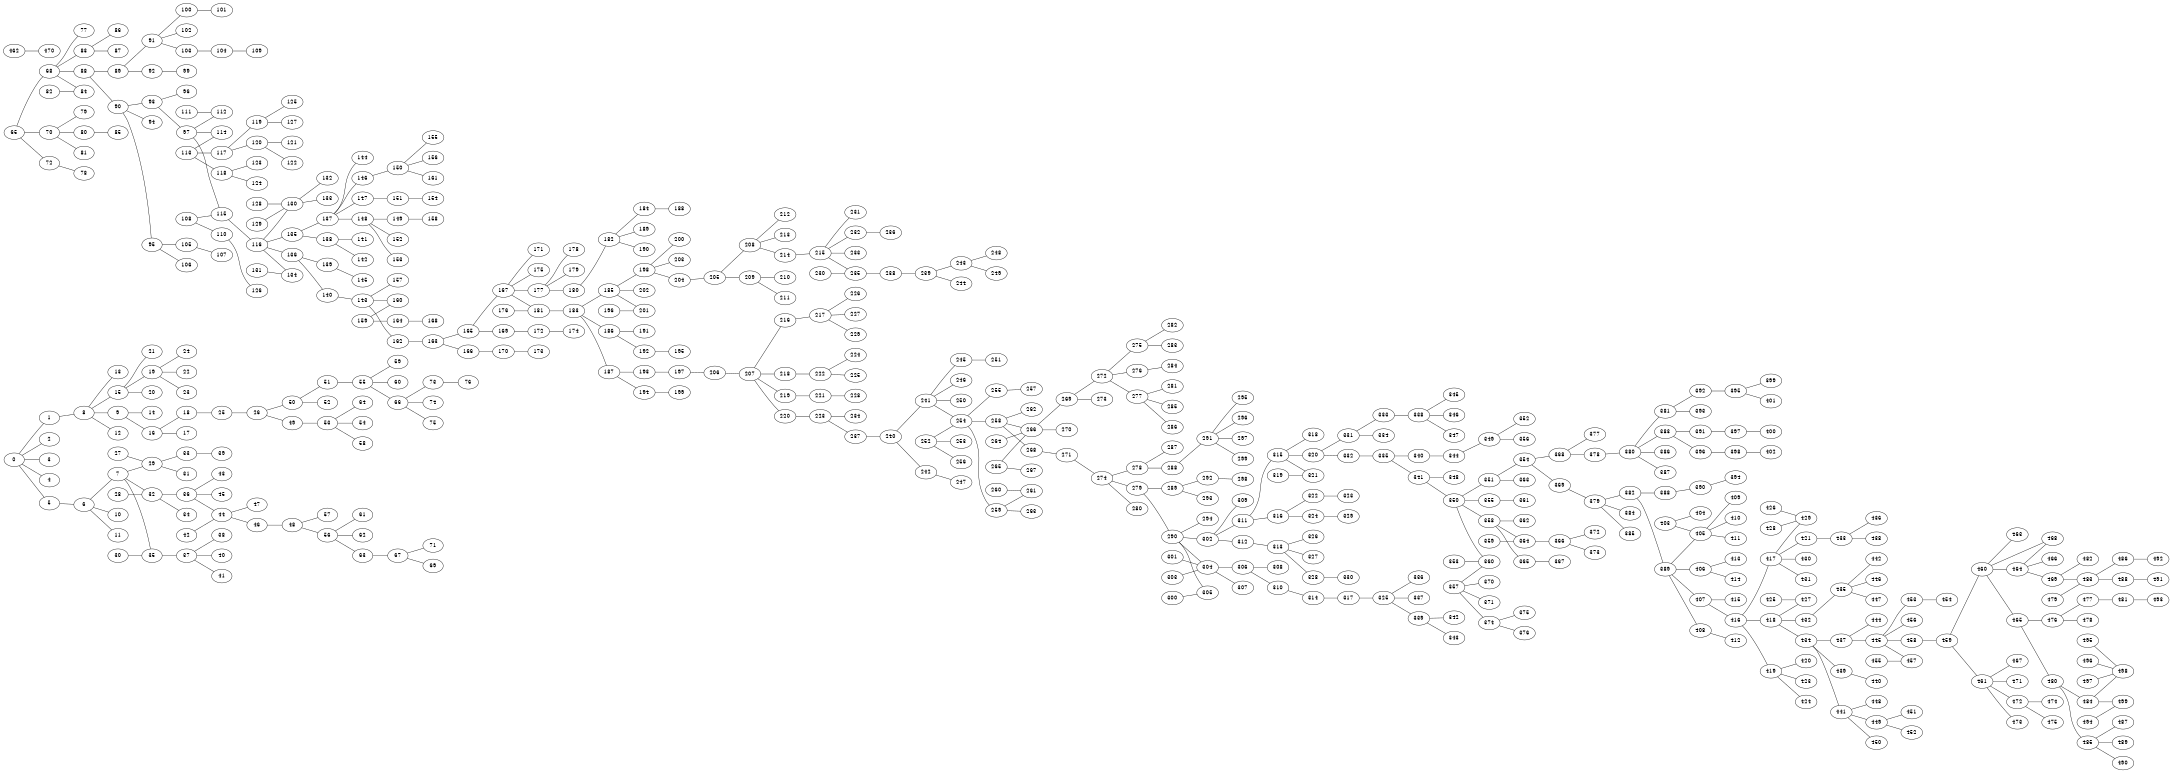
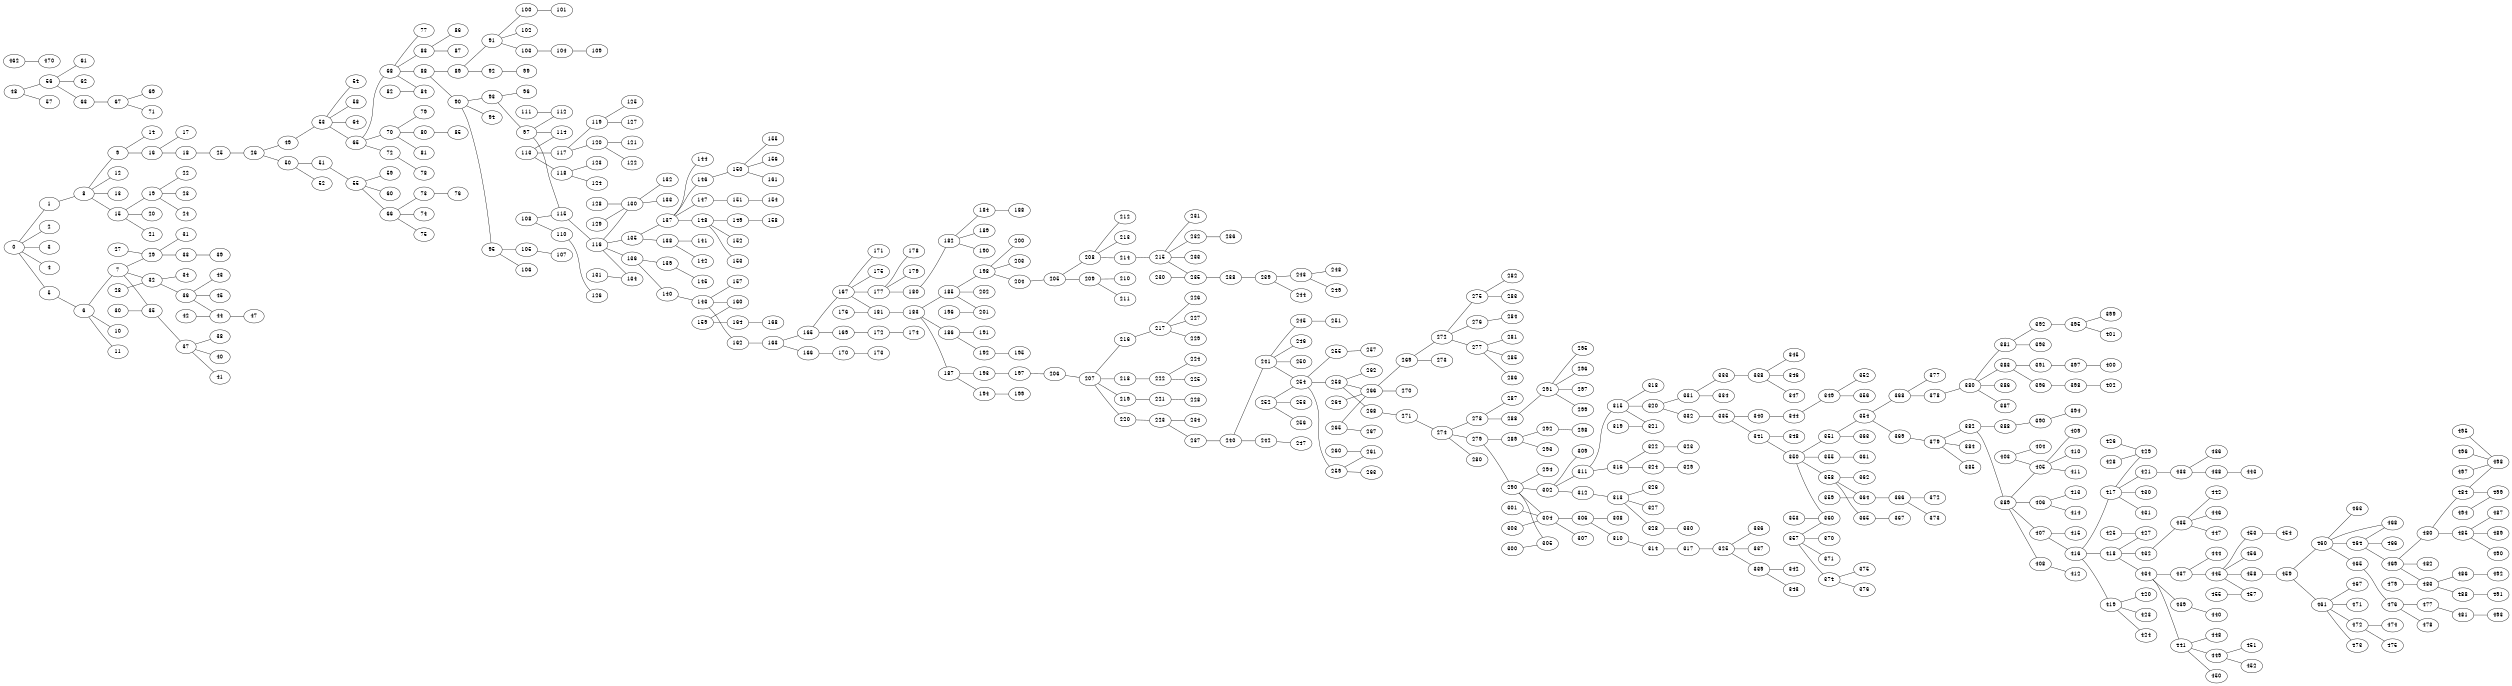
  graph {
    rankdir=LR
    0
    1
    2
    3
    4
    5
    8
    6
    9
    12
    13
    15
    7
    10
    11
    29
    32
    35
    31
    33
    34
    36
    37
    14
    16
    19
    20
    21
    17
    18
    22
    23
    24
    25
    26
    49
    50
    53
    51
    52
    27
    28
    39
    30
    43
    44
    45
    38
    40
    41
-   46
    47
    42
    48
    56
    57
    61
    62
    63
    55
    54
    58
    64
    65
    59
    60
    66
    68
    70
    72
    73
    74
    75
    67
    69
    71
    77
    83
    84
    88
    79
    80
    81
    78
    76
    86
    87
    89
    90
    85
    82
    91
    92
    93
    94
    95
    100
    102
    103
    99
    96
    97
    105
    106
    101
    104
    112
    114
    115
    107
    116
    109
    108
    110
    126
    111
    113
    117
    118
    119
    120
    123
    124
    130
    134
    135
    136
    132
    133
    137
    138
    139
    140
    125
    127
    121
    122
    128
    129
    131
    144
    146
    147
    148
    141
    142
    145
    143
    150
    151
    149
    152
    153
    157
    160
    162
    163
    155
    156
    161
    154
    158
    159
    164
    168
    165
    166
    167
    169
    170
    171
    175
    177
    181
    172
    173
    178
    179
    180
    183
    174
    176
    182
    184
    189
    190
    185
    186
    187
    188
    198
    201
    202
    191
    192
    193
    194
    200
    203
    204
    195
    197
    199
    206
    196
    207
    205
    208
    209
    212
    213
    214
    210
    211
    216
    218
    219
    220
    217
    222
    221
    223
    215
    231
    232
    233
    235
    236
    238
    226
    227
    229
    224
    225
    228
    234
    237
    240
    230
    239
    241
    242
    243
    244
    248
    249
    245
    246
    250
    254
    247
    251
    255
    258
    259
    252
    253
    256
    257
    262
    266
    268
    261
    263
    269
    270
    271
    260
    264
    265
    267
    272
    273
    274
    275
    276
    277
    278
    279
    280
    282
    283
    284
    281
    285
    286
    287
    288
    289
    290
    291
    292
    293
    294
    302
    304
    305
    295
    296
    297
    299
    298
    309
    311
    312
    306
    307
    300
    301
    315
    316
    313
    303
    308
    310
    314
    317
    318
    320
    321
    322
    324
    326
    327
    328
    330
    325
    331
    332
    323
    329
    336
    337
    339
    319
    333
    334
    335
    342
    343
    338
    340
    341
    345
    346
    347
    344
    348
    350
    349
    351
    355
    358
    360
    352
    356
    354
    363
    361
    362
    364
    365
    368
    369
    353
    377
    378
    379
    357
    370
    371
    374
    375
    376
    366
    367
    359
    372
    373
    380
    382
    384
    385
    381
    383
    386
    387
    388
    389
    392
    393
    391
    396
    395
    390
    405
    406
    407
    408
    397
    398
    394
    409
    410
    411
    413
    414
    415
    416
    412
    400
    399
    401
    402
    403
    404
    417
    418
    419
    421
    429
    430
    431
    427
    432
    434
    420
    423
    424
    433
    435
    437
    439
    441
    436
    438
    425
    426
    428
    442
    446
    447
+   443
    444
    445
    440
    448
    449
    450
    453
    456
    457
    458
    451
    452
    454
    459
    455
    460
    461
    463
    464
    465
    468
    467
    471
    472
    473
    462
    470
    466
    469
    476
    474
    475
    480
    482
    483
    477
    478
    484
    485
    486
    488
    481
    493
    479
    498
    499
    487
    489
    490
    492
    491
    494
    495
    496
    497
    0 -- 1
    0 -- 2
    0 -- 3
    0 -- 4
    0 -- 5
    1 -- 8
    5 -- 6
    8 -- 9
    8 -- 12
    8 -- 13
    8 -- 15
    6 -- 7
    6 -- 10
    6 -- 11
    9 -- 14
    9 -- 16
    15 -- 19
    15 -- 20
    15 -- 21
    7 -- 29
    7 -- 32
    7 -- 35
    29 -- 31
    29 -- 33
    32 -- 34
    32 -- 36
    35 -- 37
    33 -- 39
    36 -- 43
    36 -- 44
    36 -- 45
    37 -- 38
    37 -- 40
    37 -- 41
    16 -- 17
    16 -- 18
    19 -- 22
    19 -- 23
    19 -- 24
    18 -- 25
    25 -- 26
    26 -- 49
    26 -- 50
    49 -- 53
    50 -- 51
    50 -- 52
    53 -- 54
    53 -- 58
    53 -- 64
+   53 -- 65
    51 -- 55
    27 -- 29
    28 -- 32
    30 -- 35
-   44 -- 46
    44 -- 47
-   46 -- 48
    42 -- 44
    48 -- 56
    48 -- 57
    56 -- 61
    56 -- 62
    56 -- 63
    63 -- 67
    55 -- 59
    55 -- 60
    55 -- 66
    65 -- 68
    65 -- 70
    65 -- 72
    66 -- 73
    66 -- 74
    66 -- 75
    68 -- 77
    68 -- 83
    68 -- 84
    68 -- 88
    70 -- 79
    70 -- 80
    70 -- 81
    72 -- 78
    73 -- 76
    67 -- 69
    67 -- 71
    83 -- 86
    83 -- 87
    88 -- 89
    88 -- 90
    80 -- 85
    89 -- 91
    89 -- 92
    90 -- 93
    90 -- 94
    90 -- 95
    82 -- 84
    91 -- 100
    91 -- 102
    91 -- 103
    92 -- 99
    93 -- 96
    93 -- 97
    95 -- 105
    95 -- 106
    100 -- 101
    103 -- 104
    97 -- 112
    97 -- 114
    97 -- 115
    105 -- 107
    104 -- 109
    115 -- 116
    116 -- 130
    116 -- 134
    116 -- 135
    116 -- 136
    108 -- 115
    108 -- 110
    110 -- 126
    111 -- 112
    113 -- 114
    113 -- 117
    113 -- 118
    117 -- 119
    117 -- 120
    118 -- 123
    118 -- 124
    119 -- 125
    119 -- 127
    120 -- 121
    120 -- 122
    130 -- 132
    130 -- 133
    135 -- 137
    135 -- 138
    136 -- 139
    136 -- 140
    137 -- 144
    137 -- 146
    137 -- 147
    137 -- 148
    138 -- 141
    138 -- 142
    139 -- 145
    140 -- 143
    128 -- 130
    129 -- 130
    131 -- 134
    146 -- 150
    147 -- 151
    148 -- 149
    148 -- 152
    148 -- 153
    143 -- 157
    143 -- 160
    143 -- 162
    150 -- 155
    150 -- 156
    150 -- 161
    151 -- 154
    149 -- 158
    162 -- 163
    163 -- 165
    163 -- 166
    159 -- 160
    159 -- 164
    164 -- 168
    165 -- 167
    165 -- 169
    166 -- 170
    167 -- 171
    167 -- 175
    167 -- 177
    167 -- 181
    169 -- 172
    170 -- 173
    177 -- 178
    177 -- 179
    177 -- 180
    181 -- 183
    172 -- 174
    180 -- 182
    183 -- 185
    183 -- 186
    183 -- 187
    176 -- 181
    182 -- 184
    182 -- 189
    182 -- 190
    184 -- 188
    185 -- 198
    185 -- 201
    185 -- 202
    186 -- 191
    186 -- 192
    187 -- 193
    187 -- 194
    198 -- 200
    198 -- 203
    198 -- 204
    192 -- 195
    193 -- 197
    194 -- 199
    204 -- 205
    197 -- 206
    206 -- 207
    196 -- 201
    207 -- 216
    207 -- 218
    207 -- 219
    207 -- 220
    205 -- 208
    205 -- 209
    208 -- 212
    208 -- 213
    208 -- 214
    209 -- 210
    209 -- 211
    214 -- 215
    216 -- 217
    218 -- 222
    219 -- 221
    220 -- 223
    217 -- 226
    217 -- 227
    217 -- 229
    222 -- 224
    222 -- 225
    221 -- 228
    223 -- 234
    223 -- 237
    215 -- 231
    215 -- 232
    215 -- 233
    215 -- 235
    232 -- 236
    235 -- 238
    238 -- 239
    237 -- 240
    240 -- 241
    240 -- 242
    230 -- 235
    239 -- 243
    239 -- 244
    241 -- 245
    241 -- 246
    241 -- 250
    241 -- 254
    242 -- 247
    243 -- 248
    243 -- 249
    245 -- 251
    254 -- 255
    254 -- 258
    254 -- 259
    255 -- 257
    258 -- 262
    258 -- 266
    258 -- 268
    259 -- 261
    259 -- 263
    252 -- 254
    252 -- 253
    252 -- 256
    266 -- 269
    266 -- 270
    268 -- 271
    269 -- 272
    269 -- 273
    271 -- 274
    260 -- 261
    264 -- 266
    265 -- 266
    265 -- 267
    272 -- 275
    272 -- 276
    272 -- 277
    274 -- 278
    274 -- 279
    274 -- 280
    275 -- 282
    275 -- 283
    276 -- 284
    277 -- 281
    277 -- 285
    277 -- 286
    278 -- 287
    278 -- 288
    279 -- 289
    279 -- 290
    288 -- 291
    289 -- 292
    289 -- 293
    290 -- 294
    290 -- 302
    290 -- 304
    290 -- 305
    291 -- 295
    291 -- 296
    291 -- 297
    291 -- 299
    292 -- 298
    302 -- 309
    302 -- 311
    302 -- 312
    304 -- 306
    304 -- 307
    311 -- 315
    311 -- 316
    312 -- 313
    306 -- 308
    306 -- 310
    300 -- 305
    301 -- 304
    315 -- 318
    315 -- 320
    315 -- 321
    316 -- 322
    316 -- 324
    313 -- 326
    313 -- 327
    313 -- 328
    303 -- 304
    310 -- 314
    314 -- 317
    317 -- 325
    320 -- 331
    320 -- 332
    322 -- 323
    324 -- 329
    328 -- 330
    325 -- 336
    325 -- 337
    325 -- 339
    331 -- 333
    331 -- 334
    332 -- 335
    339 -- 342
    339 -- 343
    319 -- 321
    333 -- 338
    335 -- 340
    335 -- 341
    338 -- 345
    338 -- 346
    338 -- 347
    340 -- 344
    341 -- 348
    341 -- 350
    344 -- 349
    350 -- 351
    350 -- 355
    350 -- 358
    350 -- 360
    349 -- 352
    349 -- 356
    351 -- 354
    351 -- 363
    355 -- 361
    358 -- 362
    358 -- 364
    358 -- 365
    354 -- 368
    354 -- 369
    364 -- 366
    365 -- 367
    368 -- 377
    368 -- 378
    369 -- 379
    353 -- 360
    378 -- 380
    379 -- 382
    379 -- 384
    379 -- 385
    357 -- 360
    357 -- 370
    357 -- 371
    357 -- 374
    374 -- 375
    374 -- 376
    366 -- 372
    366 -- 373
    359 -- 364
    380 -- 381
    380 -- 383
    380 -- 386
    380 -- 387
    382 -- 388
    382 -- 389
    381 -- 392
    381 -- 393
    383 -- 391
    383 -- 396
    388 -- 390
    389 -- 405
    389 -- 406
    389 -- 407
    389 -- 408
    392 -- 395
    391 -- 397
    396 -- 398
    395 -- 399
    395 -- 401
    390 -- 394
    405 -- 409
    405 -- 410
    405 -- 411
    406 -- 413
    406 -- 414
    407 -- 415
    407 -- 416
    408 -- 412
    397 -- 400
    398 -- 402
    416 -- 417
    416 -- 418
    416 -- 419
    403 -- 405
    403 -- 404
    417 -- 421
    417 -- 429
    417 -- 430
    417 -- 431
    418 -- 427
    418 -- 432
    418 -- 434
    419 -- 420
    419 -- 423
    419 -- 424
    421 -- 433
    432 -- 435
    434 -- 437
    434 -- 439
    434 -- 441
    433 -- 436
    433 -- 438
    435 -- 442
    435 -- 446
    435 -- 447
    437 -- 444
    437 -- 445
    439 -- 440
    441 -- 448
    441 -- 449
    441 -- 450
+   438 -- 443
    425 -- 427
    426 -- 429
    428 -- 429
    445 -- 453
    445 -- 456
    445 -- 457
    445 -- 458
    449 -- 451
    449 -- 452
    453 -- 454
    458 -- 459
    459 -- 460
    459 -- 461
    455 -- 457
    460 -- 463
    460 -- 464
    460 -- 465
    460 -- 468
    461 -- 467
    461 -- 471
    461 -- 472
    461 -- 473
    464 -- 468
    464 -- 466
    464 -- 469
    465 -- 476
    472 -- 474
    472 -- 475
    462 -- 470
-   465 -- 480
+   469 -- 480
    469 -- 482
    469 -- 483
    476 -- 477
    476 -- 478
    480 -- 484
    480 -- 485
    483 -- 486
    483 -- 488
    477 -- 481
    484 -- 498
    484 -- 499
    485 -- 487
    485 -- 489
    485 -- 490
    486 -- 492
    488 -- 491
    481 -- 493
    479 -- 483
    494 -- 499
    495 -- 498
    496 -- 498
    497 -- 498
  }
